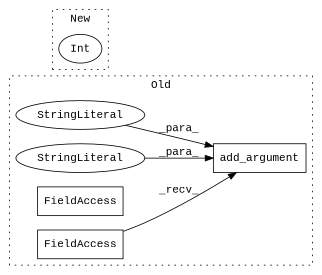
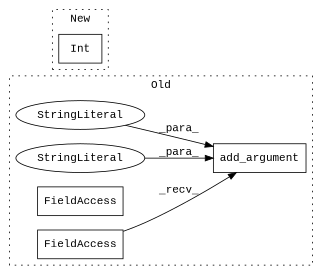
  digraph {
    rankdir=LR
    fontname="Liberation Mono"
    node [a=32 l=6 s=673 shape=box fontname="Liberation Mono"]
    edge [fontname="Liberation Mono"]
    n1 [l="13,1" label=add_argument s="680,735"]
    n2 [a=45 l=11 label=StringLiteral s=693 shape=ellipse]
    n3 [a=45 l=19 label=StringLiteral s=716 shape=ellipse]
    n4 [a=22 label=FieldAccess]
    n5 [a=22 label=FieldAccess]
-   n6 [l="4,1" label=Int s="909,914" shape=ellipse]
+   n6 [l="4,1" label=Int s="909,914"]
    subgraph cluster_1 {
      label=Old
      style=dotted
      n1
      n2
      n3
      n4
      n5
    }
    subgraph cluster_2 {
      label=New
      style=dotted
      n6
    }
    n2 -> n1 [label=_para_]
    n3 -> n1 [label=_para_]
    n5 -> n1 [label=_recv_]
  }
